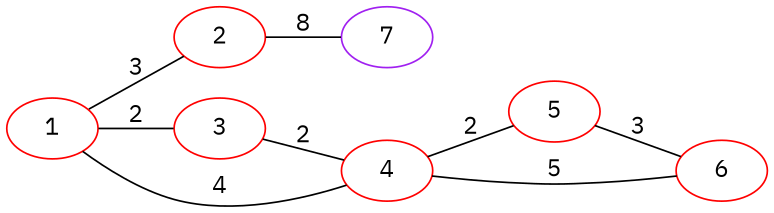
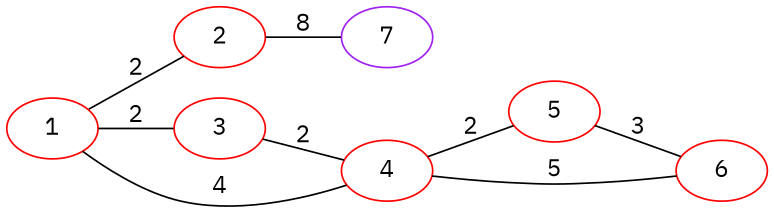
  graph {
    fontname="IBM Plex Mono"
    rankdir=LR
    node [color=red fontname="IBM Plex Mono" weight=1]
    edge [fontname="IBM Plex Mono"]
    1
    2
    3
    4
    7 [color=purple weight=4]
    5
    6
-   1 -- 2 [label=3]
+   1 -- 2 [label=2]
    1 -- 3 [label=2]
    1 -- 4 [label=4]
    2 -- 7 [label=8]
    3 -- 4 [label=2]
    4 -- 5 [label=2]
    4 -- 6 [label=5]
    5 -- 6 [label=3]
  }
